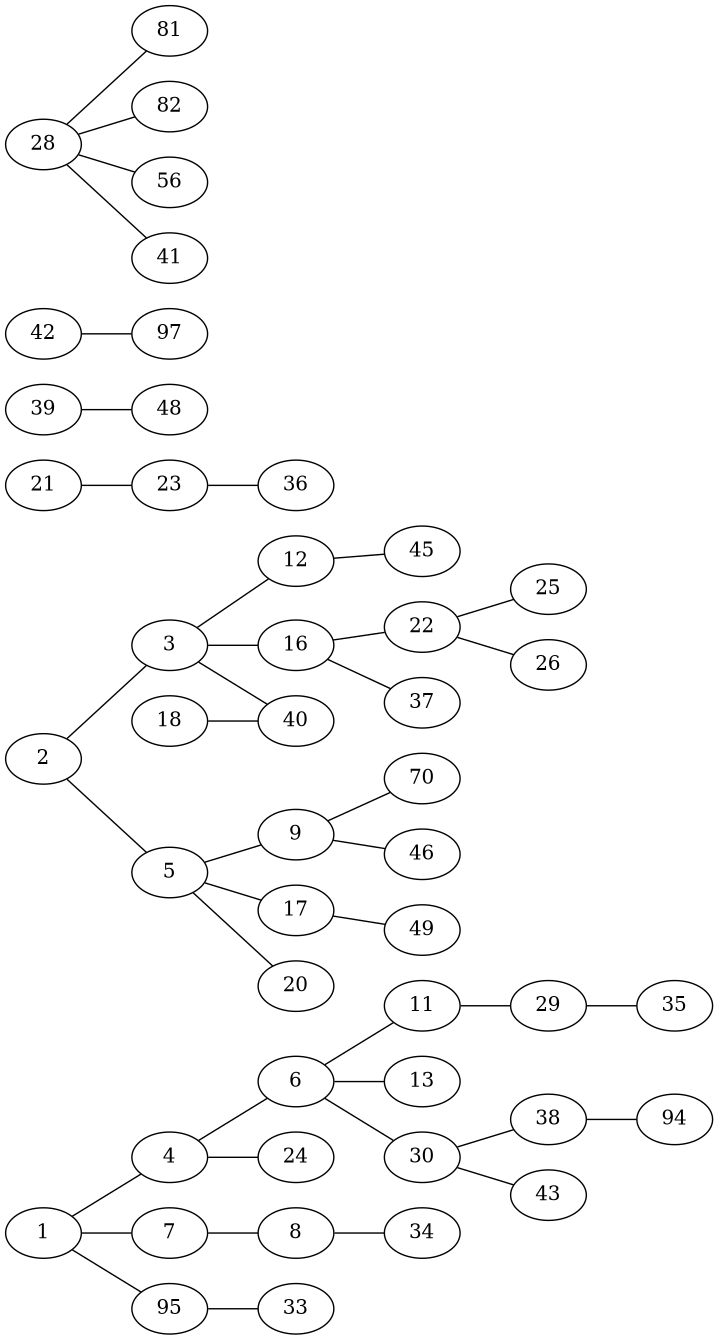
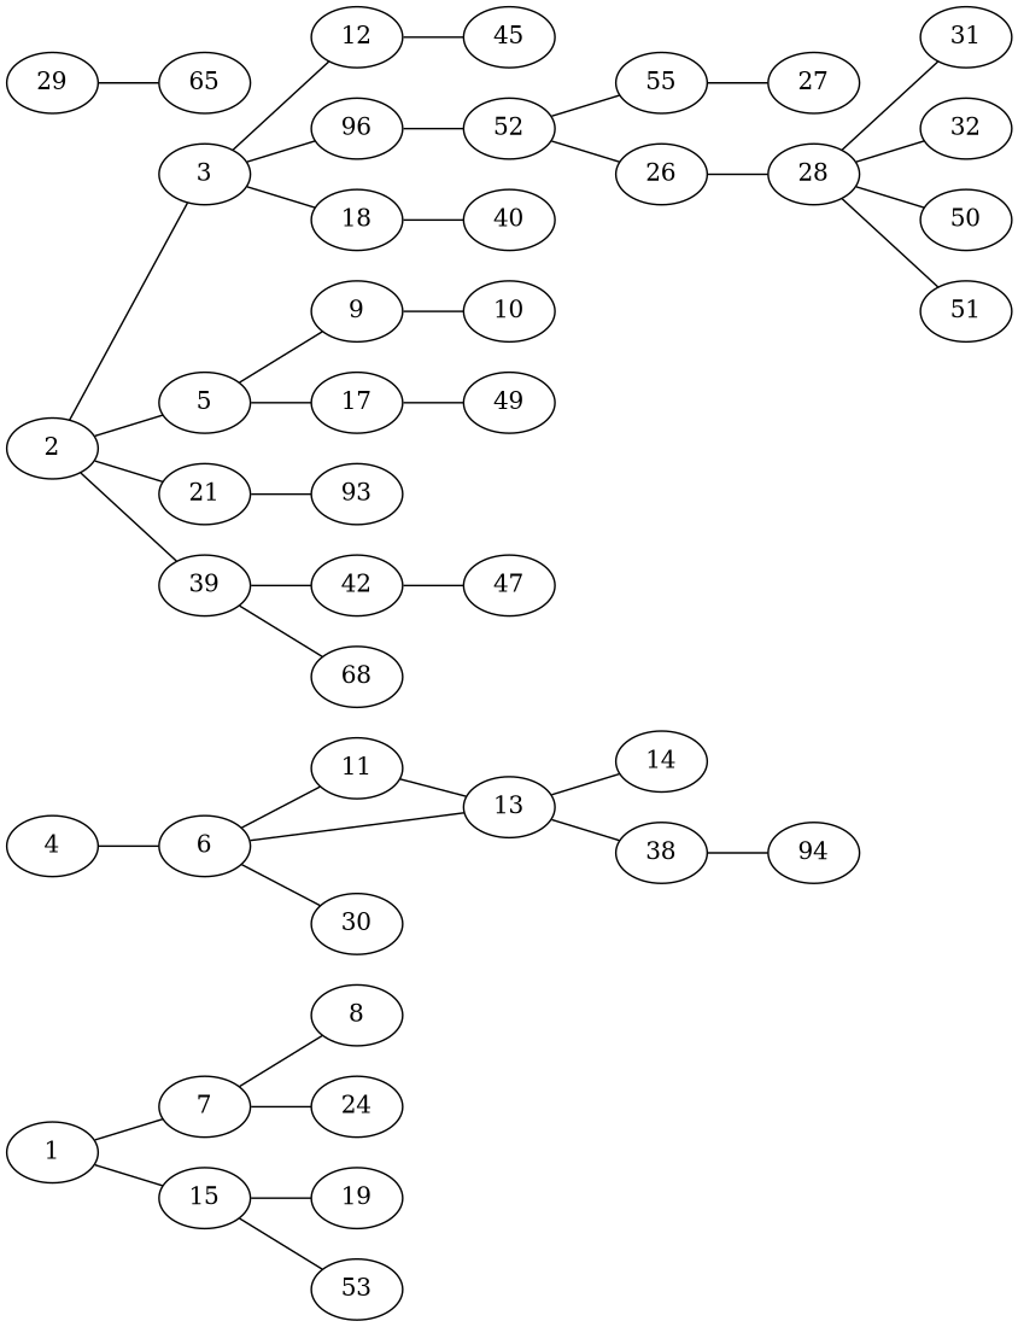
  graph {
    rankdir=LR
    1
    4
    7
-   15 [label=95]
+   15
    2
    3
    5
    21
    39
    6
    8
    24
-   33
+   19
+   33 [label=53]
    12
-   16
+   16 [label=96]
    18
    9
    17
-   20
-   23
+   23 [label=93]
    42
-   48
+   48 [label=68]
    11
    13
    30
-   34
    45
-   22
-   37
+   22 [label=52]
    40
-   10 [label=70]
-   46
+   10
    49
-   36
-   47 [label=97]
-   25
+   47
+   25 [label=55]
    26
    29
+   14
    38
-   43
-   35
+   35 [label=65]
    n44 [label=94]
+   27
    28
-   31 [label=81]
-   32 [label=82]
-   50 [label=56]
-   41
-   1 -- 4
+   31
+   32
+   50
+   41 [label=51]
    1 -- 7
    1 -- 15
    4 -- 6
    7 -- 8
-   4 -- 24
+   7 -- 24
+   15 -- 19
    15 -- 33
    2 -- 3
    2 -- 5
+   2 -- 21
+   2 -- 39
    3 -- 12
    3 -- 16
-   3 -- 40
+   3 -- 18
    5 -- 9
    5 -- 17
-   5 -- 20
    21 -- 23
+   39 -- 42
    39 -- 48
    6 -- 11
    6 -- 13
    6 -- 30
-   8 -- 34
    12 -- 45
    16 -- 22
-   16 -- 37
    18 -- 40
    9 -- 10
-   9 -- 46
    17 -- 49
-   23 -- 36
    42 -- 47
-   11 -- 29
-   30 -- 38
-   30 -- 43
+   11 -- 13
+   13 -- 14
+   13 -- 38
    22 -- 25
    22 -- 26
+   25 -- 27
+   26 -- 28
    29 -- 35
    38 -- n44
    28 -- 31
    28 -- 32
    28 -- 50
    28 -- 41
  }
